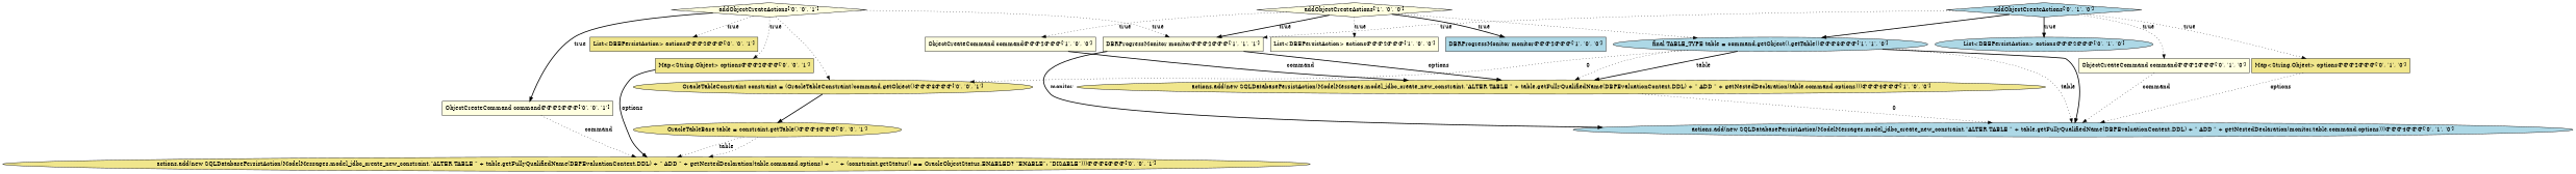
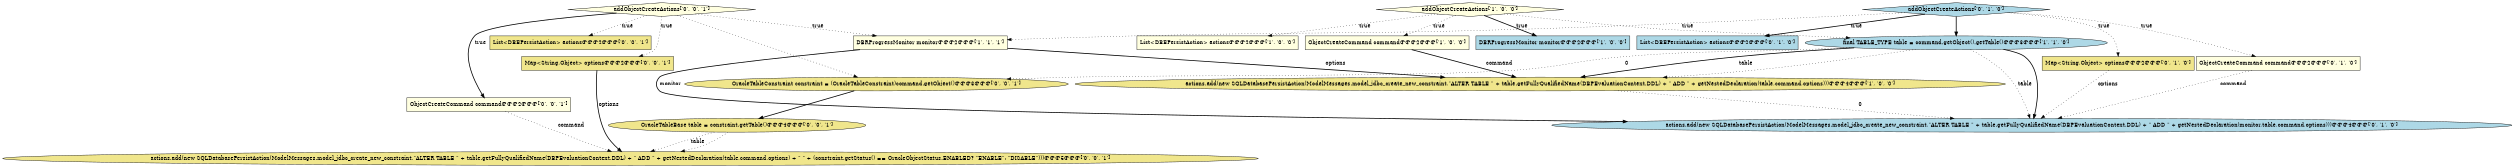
  digraph {
    node [fillcolor=khaki shape=box style=filled]
    edge [style=dotted]
    n1 [label="Map<String,Object> options@@@2@@@['0', '0', '1']"]
    n2 [label="actions.add(new SQLDatabasePersistAction(ModelMessages.model_jdbc_create_new_constraint,\"ALTER TABLE \" + table.getFullyQualifiedName(DBPEvaluationContext.DDL) + \" ADD \" + getNestedDeclaration(table,command,options) + \" \" + (constraint.getStatus() == OracleObjectStatus.ENABLED? \"ENABLE\": \"DISABLE\")))@@@5@@@['0', '0', '1']" shape=ellipse]
    n3 [fillcolor=lightyellow label="addObjectCreateActions['1', '0', '0']" shape=diamond]
    n4 [fillcolor=lightyellow label="List<DBEPersistAction> actions@@@2@@@['1', '0', '0']"]
    n5 [fillcolor=lightyellow label="DBRProgressMonitor monitor@@@2@@@['1', '1', '1']"]
    n6 [fillcolor=lightyellow label="ObjectCreateCommand command@@@2@@@['1', '0', '0']"]
    n7 [fillcolor=lightblue label="final TABLE_TYPE table = command.getObject().getTable()@@@3@@@['1', '1', '0']" shape=ellipse]
    n8 [fillcolor=lightblue label="DBRProgressMonitor monitor@@@2@@@['1', '0', '0']"]
    n9 [label="actions.add(new SQLDatabasePersistAction(ModelMessages.model_jdbc_create_new_constraint,\"ALTER TABLE \" + table.getFullyQualifiedName(DBPEvaluationContext.DDL) + \" ADD \" + getNestedDeclaration(table,command,options)))@@@4@@@['1', '0', '0']" shape=ellipse]
    n10 [fillcolor=lightblue label="actions.add(new SQLDatabasePersistAction(ModelMessages.model_jdbc_create_new_constraint,\"ALTER TABLE \" + table.getFullyQualifiedName(DBPEvaluationContext.DDL) + \" ADD \" + getNestedDeclaration(monitor,table,command,options)))@@@4@@@['0', '1', '0']" shape=ellipse]
    n11 [label="OracleTableConstraint constraint = (OracleTableConstraint)command.getObject()@@@3@@@['0', '0', '1']" shape=ellipse]
    n12 [label="List<DBEPersistAction> actions@@@2@@@['0', '0', '1']"]
    n13 [fillcolor=lightblue label="addObjectCreateActions['0', '1', '0']" shape=diamond]
    n14 [fillcolor=lightyellow label="ObjectCreateCommand command@@@2@@@['0', '1', '0']"]
-   n15 [fillcolor=lightblue label="List<DBEPersistAction> actions@@@2@@@['0', '1', '0']" shape=ellipse]
+   n15 [fillcolor=lightblue label="List<DBEPersistAction> actions@@@2@@@['0', '1', '0']"]
    n16 [label="Map<String,Object> options@@@2@@@['0', '1', '0']"]
    n17 [label="OracleTableBase table = constraint.getTable()@@@4@@@['0', '0', '1']" shape=ellipse]
    n18 [fillcolor=lightyellow label="addObjectCreateActions['0', '0', '1']" shape=diamond]
    n19 [fillcolor=lightyellow label="ObjectCreateCommand command@@@2@@@['0', '0', '1']"]
    n1 -> n2 [label=options style=bold]
    n3 -> n4 [label=true]
-   n3 -> n5 [label=true style=bold]
    n3 -> n6 [label=true]
    n3 -> n7
    n3 -> n8 [label=true style=bold]
    n5 -> n9 [label=options style=bold]
    n5 -> n10 [label=monitor style=bold]
    n6 -> n9 [label=command style=bold]
    n7 -> n9 [label=table style=bold]
    n7 -> n9
    n7 -> n10 [style=bold]
    n7 -> n10 [label=table]
    n7 -> n11 [label=0]
    n9 -> n10 [label=0]
    n11 -> n17 [style=bold]
    n13 -> n5 [label=true]
    n13 -> n7 [style=bold]
    n13 -> n14 [label=true]
    n13 -> n15 [label=true style=bold]
    n13 -> n16 [label=true]
    n14 -> n10 [label=command]
    n16 -> n10 [label=options]
    n17 -> n2 [label=table]
    n17 -> n2
    n18 -> n1 [label=true]
    n18 -> n5 [label=true]
    n18 -> n11
    n18 -> n12 [label=true]
    n18 -> n19 [label=true style=bold]
    n19 -> n2 [label=command]
  }
